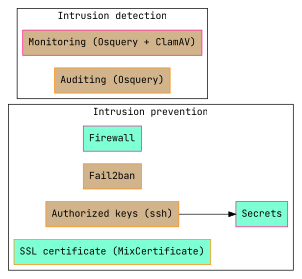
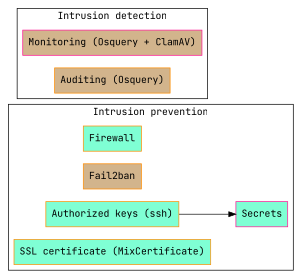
  digraph {
    rankdir=LR
    fontname="JetBrains Mono"
    node [shape=box style=filled fillcolor=aquamarine color=darkorange fontname="JetBrains Mono"]
-   n1 [label=Firewall color=deeppink]
+   n1 [label=Firewall]
    n2 [label=Fail2ban fillcolor=tan]
-   n3 [label="Authorized keys (ssh)" fillcolor=tan]
+   n3 [label="Authorized keys (ssh)"]
    n4 [label=Secrets color=deeppink]
    n5 [label="SSL certificate (MixCertificate)"]
    n6 [label="Monitoring (Osquery + ClamAV)" fillcolor=tan color=deeppink]
    n7 [label="Auditing (Osquery)" fillcolor=tan]
    subgraph cluster_1 {
      label="Intrusion prevention"
      n1
      n2
      n3
      n4
      n5
    }
    subgraph cluster_2 {
      label="Intrusion detection"
      n6
      n7
    }
    n3 -> n4 [fontname="JetBrains Mono"]
  }
